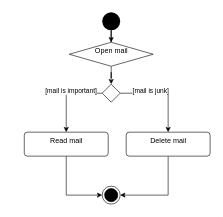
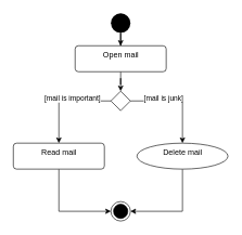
  <mxCell id="0" />
  <mxCell id="1" parent="0" />
  <mxCell id="2" style="edgeStyle=orthogonalEdgeStyle;rounded=0;orthogonalLoop=1;jettySize=auto;html=1;exitX=0.5;exitY=1;exitDx=0;exitDy=0;" edge="1" parent="1" source="3" target="5"><mxGeometry relative="1" as="geometry" /></mxCell>
  <mxCell id="3" value="" style="ellipse;fillColor=#000000;strokeColor=none;" vertex="1" parent="1"><mxGeometry x="170" y="20" width="30" height="30" as="geometry" /></mxCell>
  <mxCell id="4" style="edgeStyle=orthogonalEdgeStyle;rounded=0;orthogonalLoop=1;jettySize=auto;html=1;exitX=0.5;exitY=1;exitDx=0;exitDy=0;" edge="1" parent="1" source="5" target="10"><mxGeometry relative="1" as="geometry" /></mxCell>
- <mxCell id="5" value="Open mail" style="rhombus;html=1;align=center;verticalAlign=top;absoluteArcSize=1;arcSize=10;dashed=0;" vertex="1" parent="1"><mxGeometry x="115" y="70" width="140" height="40" as="geometry" /></mxCell>
+ <mxCell id="5" value="Open mail" style="html=1;align=center;verticalAlign=top;rounded=1;absoluteArcSize=1;arcSize=10;dashed=0;" vertex="1" parent="1"><mxGeometry x="115" y="70" width="140" height="40" as="geometry" /></mxCell>
  <mxCell id="6" style="edgeStyle=orthogonalEdgeStyle;rounded=0;orthogonalLoop=1;jettySize=auto;html=1;exitX=0;exitY=0.5;exitDx=0;exitDy=0;" edge="1" parent="1" source="10" target="12"><mxGeometry relative="1" as="geometry" /></mxCell>
  <mxCell id="7" value="[mail is important]" style="edgeLabel;html=1;align=center;verticalAlign=middle;resizable=0;points=[];" vertex="1" connectable="0" parent="6"><mxGeometry x="-0.255" y="2" relative="1" as="geometry"><mxPoint x="-6" y="-7" as="offset" /></mxGeometry></mxCell>
  <mxCell id="8" style="edgeStyle=orthogonalEdgeStyle;rounded=0;orthogonalLoop=1;jettySize=auto;html=1;exitX=1;exitY=0.5;exitDx=0;exitDy=0;" edge="1" parent="1" source="10" target="14"><mxGeometry relative="1" as="geometry" /></mxCell>
  <mxCell id="9" value="[mail is junk]" style="edgeLabel;html=1;align=center;verticalAlign=middle;resizable=0;points=[];" vertex="1" connectable="0" parent="8"><mxGeometry x="-0.669" y="-2" relative="1" as="geometry"><mxPoint x="26" y="-7" as="offset" /></mxGeometry></mxCell>
  <mxCell id="10" value="" style="rhombus;" vertex="1" parent="1"><mxGeometry x="170" y="140" width="30" height="30" as="geometry" /></mxCell>
  <mxCell id="11" style="edgeStyle=orthogonalEdgeStyle;rounded=0;orthogonalLoop=1;jettySize=auto;html=1;exitX=0.5;exitY=1;exitDx=0;exitDy=0;entryX=0;entryY=0.5;entryDx=0;entryDy=0;" edge="1" parent="1" source="12" target="15"><mxGeometry relative="1" as="geometry" /></mxCell>
- <mxCell id="12" value="Read mail" style="html=1;align=center;verticalAlign=top;rounded=1;absoluteArcSize=1;arcSize=10;dashed=0;" vertex="1" parent="1"><mxGeometry x="40" y="220" width="140" height="40" as="geometry" /></mxCell>
+ <mxCell id="12" value="Read mail" style="html=1;align=center;verticalAlign=top;rounded=1;absoluteArcSize=1;arcSize=10;dashed=0;" vertex="1" parent="1"><mxGeometry x="20" y="220" width="140" height="40" as="geometry" /></mxCell>
  <mxCell id="13" style="edgeStyle=orthogonalEdgeStyle;rounded=0;orthogonalLoop=1;jettySize=auto;html=1;exitX=0.5;exitY=1;exitDx=0;exitDy=0;" edge="1" parent="1" source="14" target="15"><mxGeometry relative="1" as="geometry"><Array as="points"><mxPoint x="280" y="325" /></Array></mxGeometry></mxCell>
- <mxCell id="14" value="Delete mail" style="html=1;align=center;verticalAlign=top;rounded=1;absoluteArcSize=1;arcSize=10;dashed=0;" vertex="1" parent="1"><mxGeometry x="210" y="220" width="140" height="40" as="geometry" /></mxCell>
+ <mxCell id="14" value="Delete mail" style="ellipse;html=1;align=center;verticalAlign=top;absoluteArcSize=1;arcSize=10;dashed=0;" vertex="1" parent="1"><mxGeometry x="210" y="220" width="140" height="40" as="geometry" /></mxCell>
  <mxCell id="15" value="" style="ellipse;html=1;shape=endState;fillColor=#000000;strokeColor=#000000;" vertex="1" parent="1"><mxGeometry x="170" y="310" width="30" height="30" as="geometry" /></mxCell>
